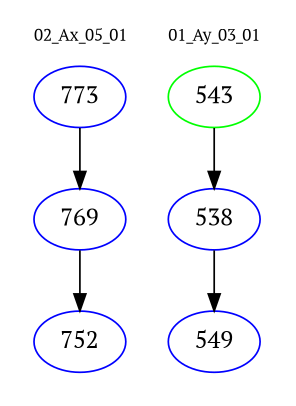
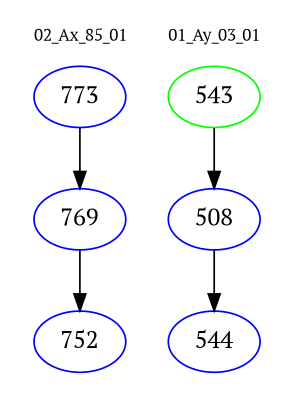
  digraph {
    fontname="PT Serif"
    node [color=blue fontname="PT Serif"]
    edge [color=black fontname="PT Serif"]
    n1 [label=773]
    n2 [label=769]
    n3 [label=752]
    n4 [color=green label=543]
-   n5 [label=538]
-   n6 [label=549]
+   n5 [label=508]
+   n6 [label=544]
    subgraph cluster_1 {
      color=white
      fontsize=10
-     label="02_Ax_05_01"
+     label="02_Ax_85_01"
      n1
      n2
      n3
    }
    subgraph cluster_2 {
      color=white
      fontsize=10
      label="01_Ay_03_01"
      n4
      n5
      n6
    }
    n1 -> n2
    n2 -> n3
    n4 -> n5
    n5 -> n6
  }
